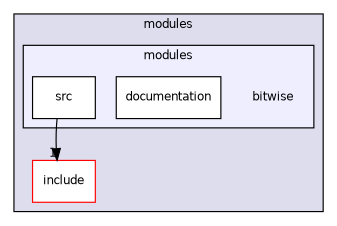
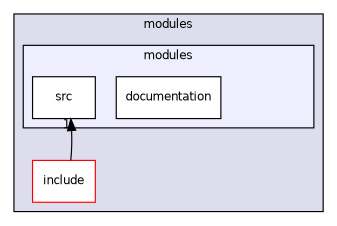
  digraph {
    compound=true
    node [fontname=Helvetica fontsize=10 shape=box fillcolor=white style=filled]
-   n1 [label=bitwise shape=plaintext fillcolor="" style=""]
    n2 [label=documentation]
    n3 [label=src]
    n4 [color=red label=include]
    subgraph cluster_1 {
      bgcolor="#ddddee"
      fontname=Helvetica
      fontsize=10
      label=modules
      pencolor=black
      n4
      subgraph cluster_2 {
        bgcolor="#eeeeff"
        fontname=Helvetica
        fontsize=10
        pencolor=black
-       n1
        n2
        n3
      }
    }
-   n3 -> n4 [headlabel=1 labeldistance=1.5 labelfontname=Helvetica labelfontsize=10]
+   n4 -> n3 [headlabel=1 labeldistance=1.5 labelfontname=Helvetica labelfontsize=10]
  }
